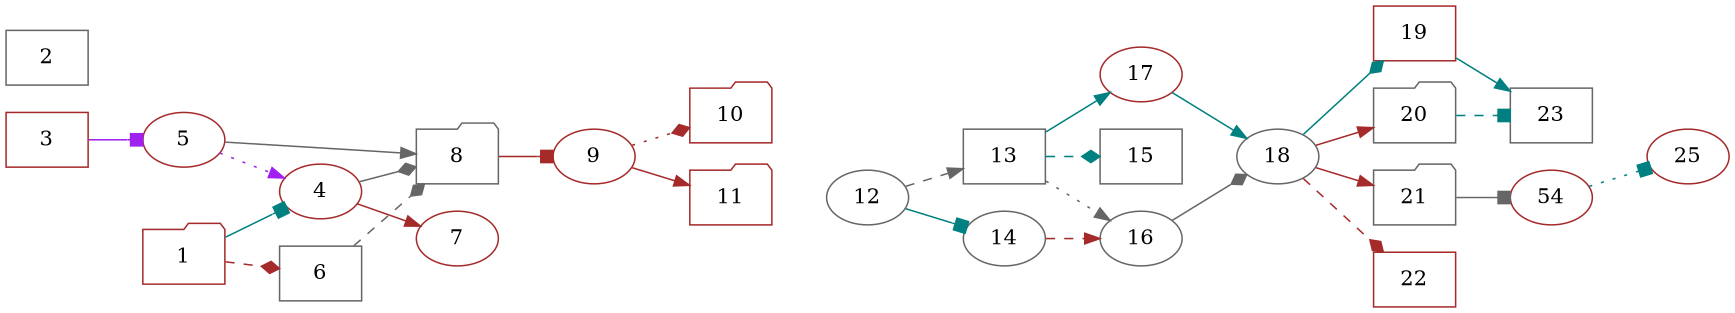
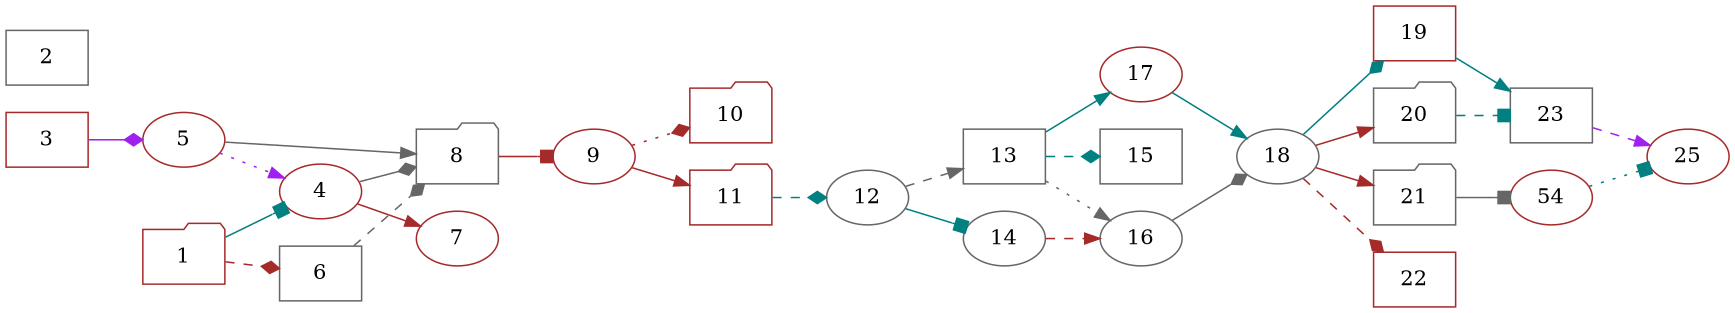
  digraph {
    rankdir=LR
    node [alpha=0.13 color=brown shape=ellipse]
    edge [arrowhead=normal color=teal style=solid]
    1 [expect_size=50893824 shape=folder]
    4 [alpha=0.08 expect_size=11726848]
    6 [alpha=0.18 color=gray40 expect_size=18867200 shape=box]
    7 [alpha=0.12 expect_size=25282560]
    8 [alpha=0.00 color=gray40 expect_size=33815552 shape=folder]
    9 [alpha=0.12 expect_size=41625600]
    2 [alpha=0.02 color=gray40 expect_size=44352512 shape=box]
    3 [alpha=0.10 expect_size=26449920 shape=box]
    5 [expect_size=39576576]
    10 [alpha=0.18 expect_size=48500736 shape=folder]
    11 [alpha=0.19 expect_size=23676928 shape=folder]
    12 [alpha=0.12 color=gray40 expect_size=6008832]
    13 [alpha=0.08 color=gray40 expect_size=10411008 shape=box]
    14 [alpha=0.17 color=gray40 expect_size=33691648]
    15 [alpha=0.02 color=gray40 expect_size=51693568 shape=box]
    16 [alpha=0.11 color=gray40 expect_size=35937280]
    17 [alpha=0.10 expect_size=32205824]
    18 [alpha=0.11 color=gray40 expect_size=12837888]
    19 [alpha=0.16 expect_size=13410304 shape=box]
    20 [alpha=0.01 color=gray40 expect_size=40957952 shape=folder]
    21 [alpha=0.04 color=gray40 expect_size=36087808 shape=folder]
    22 [alpha=0.04 expect_size=33026048 shape=box]
    23 [color=gray40 expect_size=14453760 shape=box]
    n24 [alpha=0.05 expect_size=32210944 label=54]
    25 [alpha=0.11 expect_size=24583168]
    1 -> 4 [arrowhead=box]
    1 -> 6 [arrowhead=diamond color=brown style=dashed]
    4 -> 7 [color=brown]
    4 -> 8 [arrowhead=diamond color=gray40]
    6 -> 8 [arrowhead=diamond color=gray40 style=dashed]
    8 -> 9 [arrowhead=box color=brown]
    9 -> 10 [arrowhead=diamond color=brown style=dotted]
    9 -> 11 [color=brown]
-   3 -> 5 [arrowhead=box color=purple]
+   3 -> 5 [arrowhead=diamond color=purple]
    5 -> 4 [color=purple style=dotted]
    5 -> 8 [color=gray40]
+   11 -> 12 [arrowhead=diamond style=dashed]
    12 -> 13 [color=gray40 style=dashed]
    12 -> 14 [arrowhead=box]
    13 -> 15 [arrowhead=diamond style=dashed]
    13 -> 16 [color=gray40 style=dotted]
    13 -> 17
    14 -> 16 [color=brown style=dashed]
    16 -> 18 [arrowhead=diamond color=gray40]
    17 -> 18
    18 -> 19 [arrowhead=diamond]
    18 -> 20 [color=brown]
    18 -> 21 [color=brown]
    18 -> 22 [arrowhead=diamond color=brown style=dashed]
    19 -> 23
    20 -> 23 [arrowhead=box style=dashed]
    21 -> n24 [arrowhead=box color=gray40]
+   23 -> 25 [color=purple style=dashed]
    n24 -> 25 [arrowhead=box style=dotted]
  }
